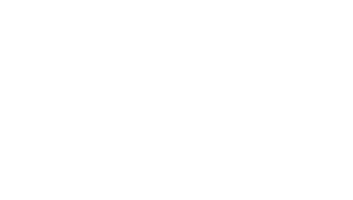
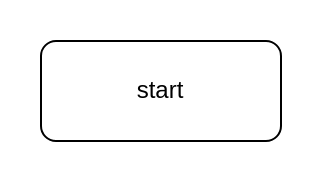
  <mxCell id="0" />
  <mxCell id="1" parent="0" />
+ <mxCell id="2" value="start" style="rounded=1;whiteSpace=wrap;html=1;" vertex="1" parent="1"><mxGeometry x="20" y="20" width="120" height="50" as="geometry" /></mxCell>
